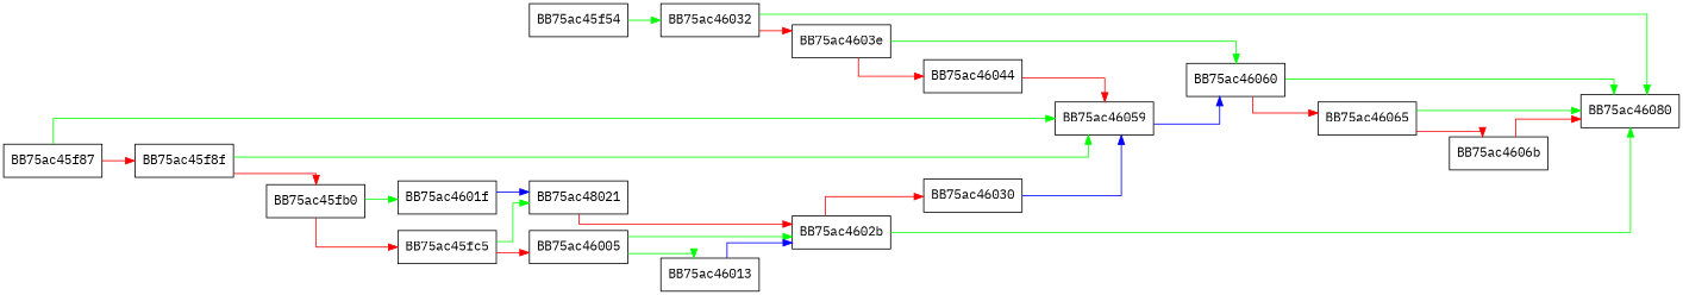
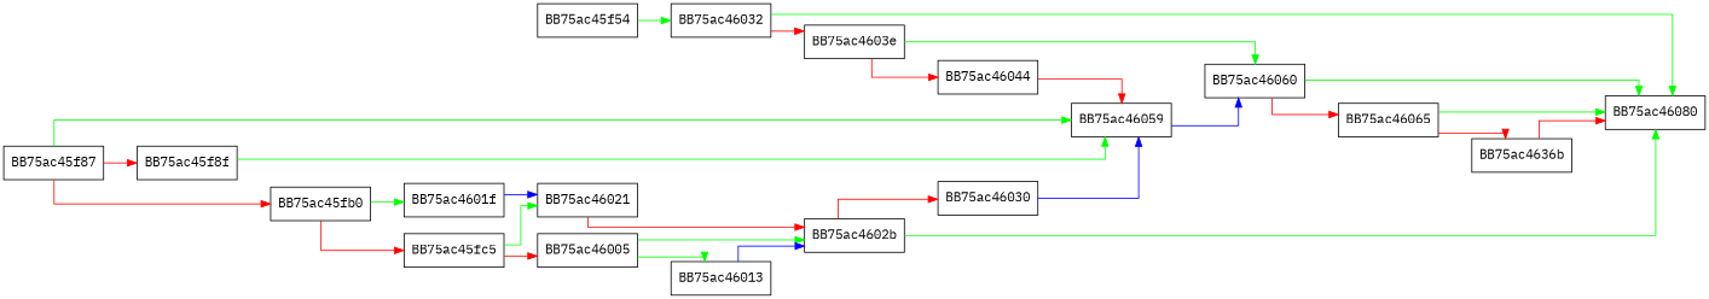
  digraph {
    fontname="IBM Plex Mono"
    rankdir=LR
    splines=ortho
    node [fontname="IBM Plex Mono" shape=box]
    edge [color=green fontname="IBM Plex Mono"]
    BB75ac45f54
    BB75ac46032
    BB75ac46080
    BB75ac4603e
    BB75ac46060
    BB75ac46044
    BB75ac46059
    BB75ac45f87
    BB75ac45f8f
    BB75ac46065
    BB75ac45fb0
    BB75ac4601f
    BB75ac45fc5
-   BB75ac46021 [label=BB75ac48021]
+   BB75ac46021
    BB75ac46005
    BB75ac4602b
    BB75ac46013
    BB75ac46030
-   BB75ac4606b
+   BB75ac4606b [label=BB75ac4636b]
    BB75ac45f54 -> BB75ac46032
    BB75ac46032 -> BB75ac46080
    BB75ac46032 -> BB75ac4603e [color=red]
    BB75ac4603e -> BB75ac46060
    BB75ac4603e -> BB75ac46044 [color=red]
    BB75ac46060 -> BB75ac46080
    BB75ac46060 -> BB75ac46065 [color=red]
    BB75ac46044 -> BB75ac46059 [color=red]
    BB75ac46059 -> BB75ac46060 [color=blue]
    BB75ac45f87 -> BB75ac46059
    BB75ac45f87 -> BB75ac45f8f [color=red]
    BB75ac45f8f -> BB75ac46059
-   BB75ac45f8f -> BB75ac45fb0 [color=red]
+   BB75ac45f87 -> BB75ac45fb0 [color=red]
    BB75ac46065 -> BB75ac46080
    BB75ac46065 -> BB75ac4606b [color=red]
    BB75ac45fb0 -> BB75ac4601f
    BB75ac45fb0 -> BB75ac45fc5 [color=red]
    BB75ac4601f -> BB75ac46021 [color=blue]
    BB75ac45fc5 -> BB75ac46021
    BB75ac45fc5 -> BB75ac46005 [color=red]
    BB75ac46021 -> BB75ac4602b [color=red]
    BB75ac46005 -> BB75ac4602b
    BB75ac46005 -> BB75ac46013
    BB75ac4602b -> BB75ac46080
    BB75ac4602b -> BB75ac46030 [color=red]
    BB75ac46013 -> BB75ac4602b [color=blue]
    BB75ac46030 -> BB75ac46059 [color=blue]
    BB75ac4606b -> BB75ac46080 [color=red]
  }
